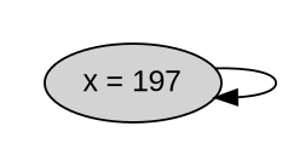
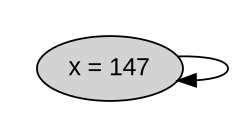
  strict digraph {
    nodesep=0.35
    fontname="Liberation Sans"
-   n1 [label="x = 197" style=filled fontname="Liberation Sans"]
+   n1 [label="x = 147" style=filled fontname="Liberation Sans"]
    subgraph cluster_1 {
      color=white
      subgraph sub_2 {
        color=white
        rank=same
        n1
      }
    }
    n1 -> n1 [color=black fontcolor=black fontname="Liberation Sans"]
  }
